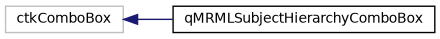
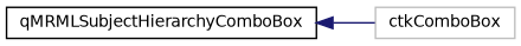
  digraph {
    rankdir=LR
    node [fontname=Helvetica fontsize=10 shape=record]
    n1 [color=grey75 height=0.2 label=ctkComboBox width=0.4]
    n2 [color=black height=0.2 label=qMRMLSubjectHierarchyComboBox width=0.4]
-   n1 -> n2 [color=midnightblue dir=back fontname=Helvetica fontsize=10 labelfontname=Helvetica labelfontsize=10 style=solid]
+   n2 -> n1 [color=midnightblue dir=back fontname=Helvetica fontsize=10 labelfontname=Helvetica labelfontsize=10 style=solid]
  }
